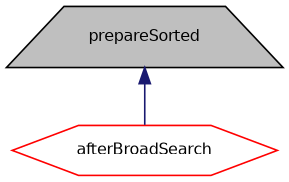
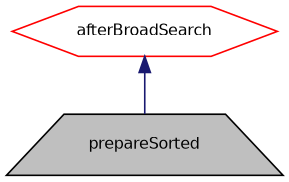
  digraph {
    rankdir=TB
    node [fontname=Helvetica fontsize=10 style=filled]
    n1 [color=black fillcolor=grey75 fontcolor=black height=0.2 label=prepareSorted shape=trapezium width=0.4]
    n2 [color=red fillcolor=white height=0.2 label=afterBroadSearch shape=hexagon width=0.4]
-   n1 -> n2 [color=midnightblue dir=back fontname=Helvetica fontsize=10 labelfontname=Helvetica labelfontsize=10 style=solid]
+   n2 -> n1 [color=midnightblue dir=back fontname=Helvetica fontsize=10 labelfontname=Helvetica labelfontsize=10 style=solid]
  }
